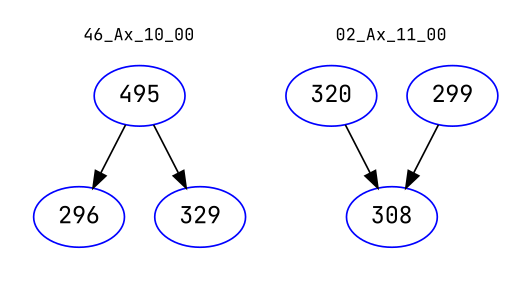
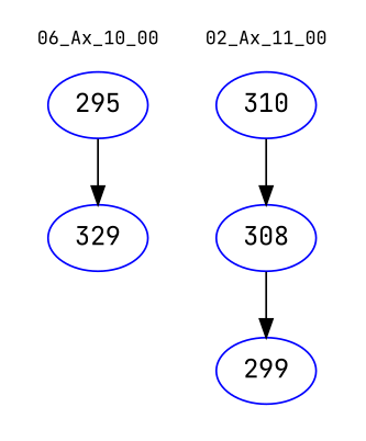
  digraph {
    fontname="JetBrains Mono"
    node [color=blue fontname="JetBrains Mono"]
    edge [color=black fontname="JetBrains Mono"]
-   n1 [label=495]
-   n2 [label=296]
+   n1 [label=295]
    n3 [label=329]
    n4 [label=308]
    n5 [label=299]
-   n6 [label=320]
+   n6 [label=310]
    subgraph cluster_1 {
      color=white
      fontsize=10
-     label="46_Ax_10_00"
+     label="06_Ax_10_00"
      n1
-     n2
      n3
    }
    subgraph cluster_2 {
      color=white
      fontsize=10
      label="02_Ax_11_00"
      n4
      n5
      n6
    }
-   n1 -> n2
    n1 -> n3
-   n5 -> n4
+   n4 -> n5
    n6 -> n4
  }
